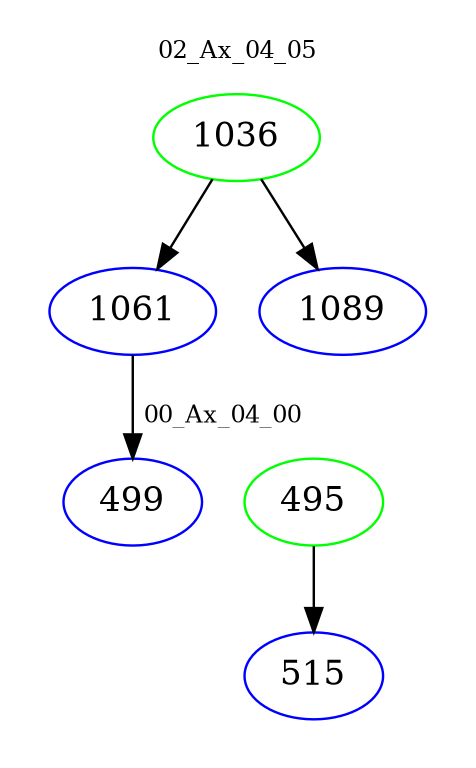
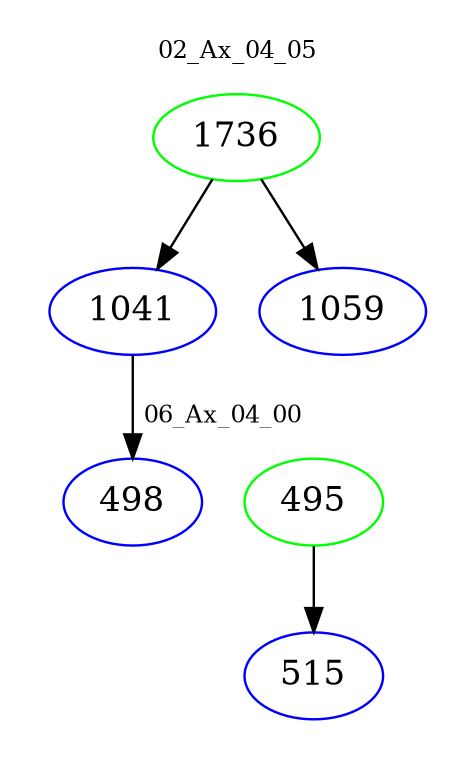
  digraph {
    fontname="DejaVu Serif"
    node [color=blue fontname="DejaVu Serif"]
    edge [color=black fontname="DejaVu Serif"]
    n1 [color=green label=495]
-   n2 [label=499]
+   n2 [label=498]
    n3 [label=515]
-   n4 [color=green label=1036]
-   n5 [label=1061]
-   n6 [label=1089]
+   n4 [color=green label=1736]
+   n5 [label=1041]
+   n6 [label=1059]
    subgraph cluster_1 {
      color=white
      fontsize=10
-     label="00_Ax_04_00"
+     label="06_Ax_04_00"
      n1
      n2
      n3
    }
    subgraph cluster_2 {
      color=white
      fontsize=10
      label="02_Ax_04_05"
      n4
      n5
      n6
    }
    n1 -> n3
    n4 -> n5
    n4 -> n6
    n5 -> n2
  }
